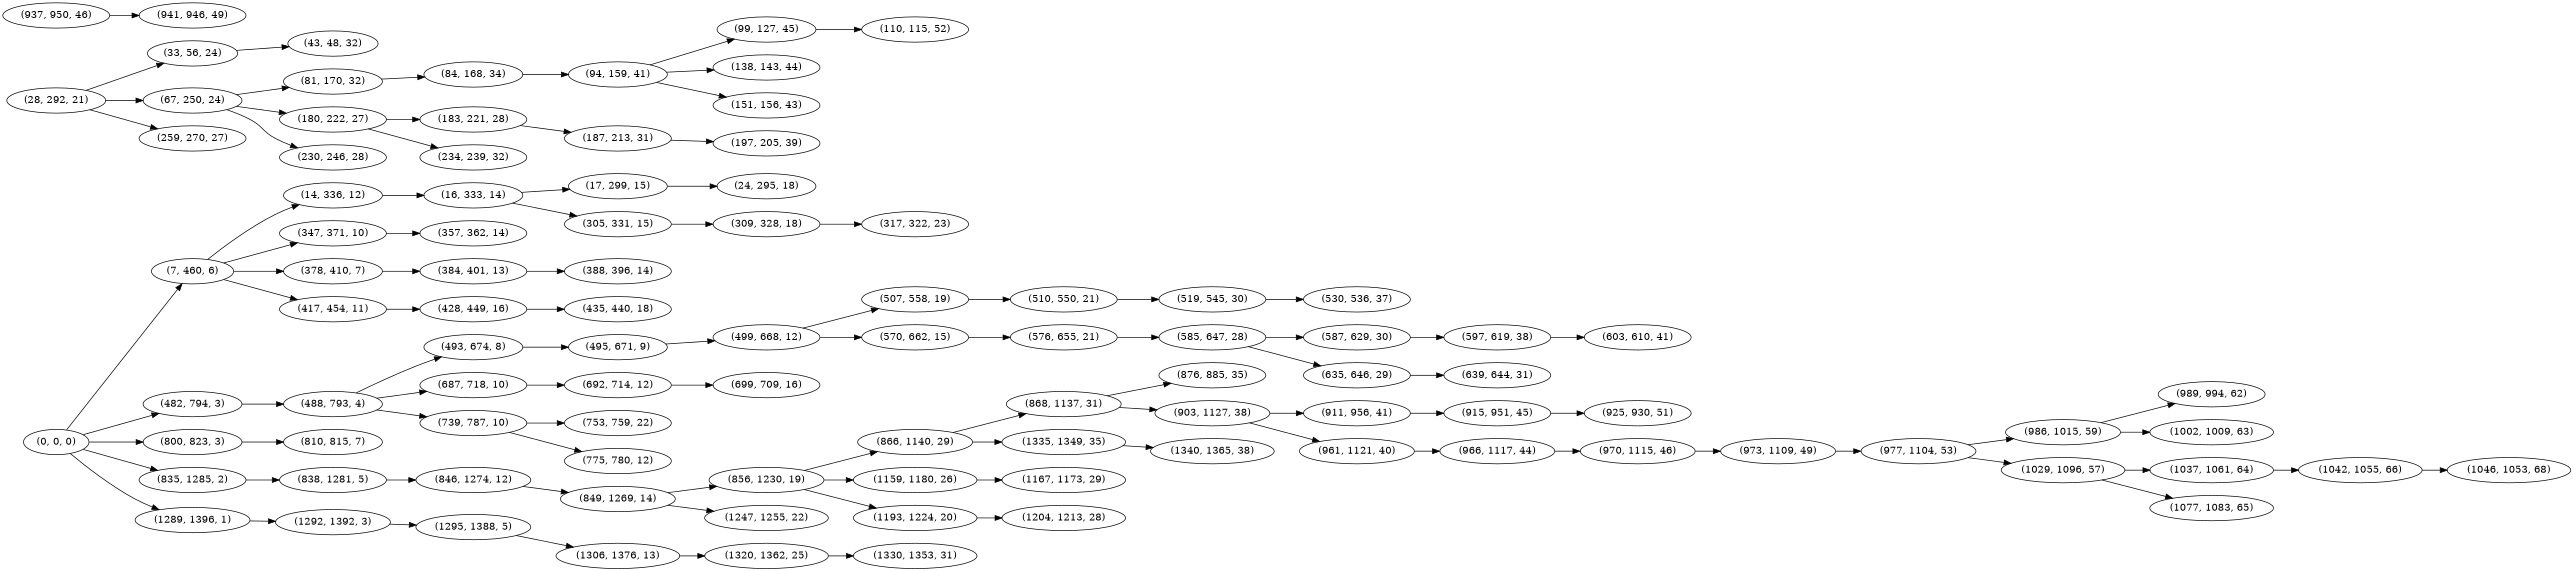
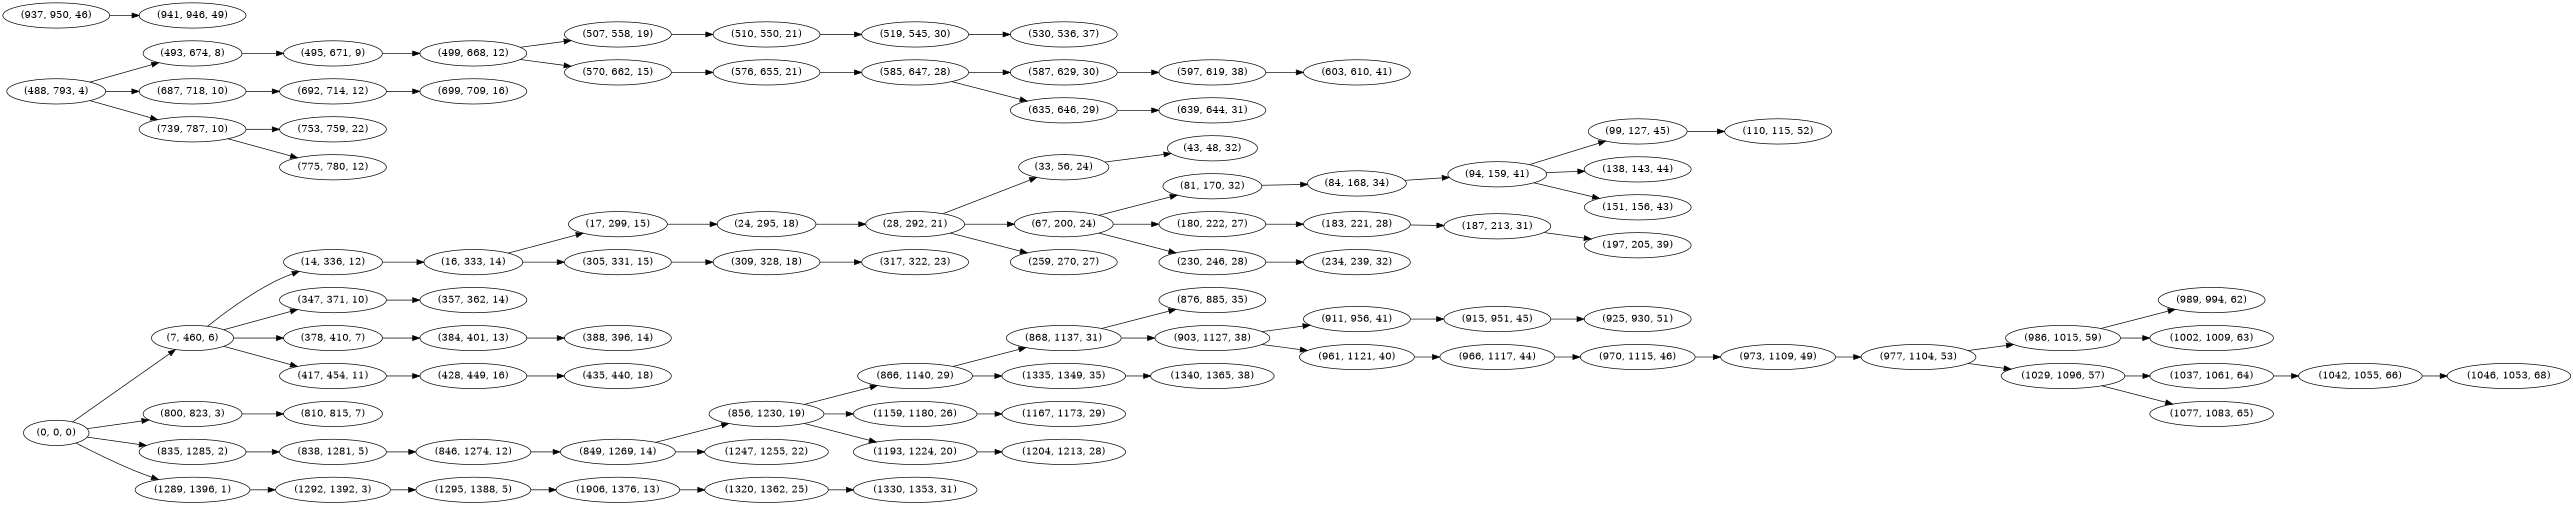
  digraph {
    rankdir=LR
    "(0, 0, 0)"
    "(7, 460, 6)"
-   "(482, 794, 3)"
    "(800, 823, 3)"
    "(835, 1285, 2)"
    "(1289, 1396, 1)"
    "(14, 336, 12)"
    "(347, 371, 10)"
    "(378, 410, 7)"
    "(417, 454, 11)"
    "(488, 793, 4)"
    "(810, 815, 7)"
    "(838, 1281, 5)"
    "(1292, 1392, 3)"
    "(16, 333, 14)"
    "(357, 362, 14)"
    "(384, 401, 13)"
    "(428, 449, 16)"
    "(17, 299, 15)"
    "(305, 331, 15)"
    "(24, 295, 18)"
    "(309, 328, 18)"
    "(28, 292, 21)"
    "(33, 56, 24)"
-   "(67, 250, 24)"
+   "(67, 250, 24)" [label="(67, 200, 24)"]
    "(259, 270, 27)"
    "(43, 48, 32)"
    "(81, 170, 32)"
    "(180, 222, 27)"
    "(230, 246, 28)"
    "(84, 168, 34)"
    "(183, 221, 28)"
    "(234, 239, 32)"
    "(94, 159, 41)"
    "(99, 127, 45)"
    "(138, 143, 44)"
    "(151, 156, 43)"
    "(110, 115, 52)"
    "(187, 213, 31)"
    "(197, 205, 39)"
    "(317, 322, 23)"
    "(388, 396, 14)"
    "(435, 440, 18)"
    "(493, 674, 8)"
    "(687, 718, 10)"
    "(739, 787, 10)"
    "(495, 671, 9)"
    n48 [label="(692, 714, 12)"]
    "(753, 759, 22)"
    "(775, 780, 12)"
    "(499, 668, 12)"
    "(507, 558, 19)"
    "(570, 662, 15)"
    n54 [label="(510, 550, 21)"]
    "(576, 655, 21)"
    "(519, 545, 30)"
    "(530, 536, 37)"
    "(585, 647, 28)"
    "(587, 629, 30)"
    "(635, 646, 29)"
    "(597, 619, 38)"
    "(639, 644, 31)"
    "(603, 610, 41)"
    "(699, 709, 16)"
    "(846, 1274, 12)"
    "(849, 1269, 14)"
    "(856, 1230, 19)"
    "(1247, 1255, 22)"
    "(866, 1140, 29)"
    "(1159, 1180, 26)"
    "(1193, 1224, 20)"
    "(868, 1137, 31)"
    "(1335, 1349, 35)"
    "(1167, 1173, 29)"
    "(1204, 1213, 28)"
    "(876, 885, 35)"
    "(903, 1127, 38)"
    "(911, 956, 41)"
    "(961, 1121, 40)"
    "(915, 951, 45)"
    "(966, 1117, 44)"
    "(925, 930, 51)"
    "(937, 950, 46)"
    "(941, 946, 49)"
    "(970, 1115, 46)"
    "(973, 1109, 49)"
    "(977, 1104, 53)"
    "(986, 1015, 59)"
    "(1029, 1096, 57)"
    "(989, 994, 62)"
    "(1002, 1009, 63)"
    "(1037, 1061, 64)"
    "(1077, 1083, 65)"
    "(1042, 1055, 66)"
    "(1046, 1053, 68)"
    "(1295, 1388, 5)"
-   "(1306, 1376, 13)"
+   "(1306, 1376, 13)" [label="(1906, 1376, 13)"]
    "(1320, 1362, 25)"
    "(1330, 1353, 31)"
    n100 [label="(1340, 1365, 38)"]
    "(0, 0, 0)" -> "(7, 460, 6)"
-   "(0, 0, 0)" -> "(482, 794, 3)"
    "(0, 0, 0)" -> "(800, 823, 3)"
    "(0, 0, 0)" -> "(835, 1285, 2)"
    "(0, 0, 0)" -> "(1289, 1396, 1)"
    "(7, 460, 6)" -> "(14, 336, 12)"
    "(7, 460, 6)" -> "(347, 371, 10)"
    "(7, 460, 6)" -> "(378, 410, 7)"
    "(7, 460, 6)" -> "(417, 454, 11)"
-   "(482, 794, 3)" -> "(488, 793, 4)"
    "(800, 823, 3)" -> "(810, 815, 7)"
    "(835, 1285, 2)" -> "(838, 1281, 5)"
    "(1289, 1396, 1)" -> "(1292, 1392, 3)"
    "(14, 336, 12)" -> "(16, 333, 14)"
    "(347, 371, 10)" -> "(357, 362, 14)"
    "(378, 410, 7)" -> "(384, 401, 13)"
    "(417, 454, 11)" -> "(428, 449, 16)"
    "(488, 793, 4)" -> "(493, 674, 8)"
    "(488, 793, 4)" -> "(687, 718, 10)"
    "(488, 793, 4)" -> "(739, 787, 10)"
    "(838, 1281, 5)" -> "(846, 1274, 12)"
    "(1292, 1392, 3)" -> "(1295, 1388, 5)"
    "(16, 333, 14)" -> "(17, 299, 15)"
    "(16, 333, 14)" -> "(305, 331, 15)"
    "(384, 401, 13)" -> "(388, 396, 14)"
    "(428, 449, 16)" -> "(435, 440, 18)"
    "(17, 299, 15)" -> "(24, 295, 18)"
    "(305, 331, 15)" -> "(309, 328, 18)"
+   "(24, 295, 18)" -> "(28, 292, 21)"
    "(309, 328, 18)" -> "(317, 322, 23)"
    "(28, 292, 21)" -> "(33, 56, 24)"
    "(28, 292, 21)" -> "(67, 250, 24)"
    "(28, 292, 21)" -> "(259, 270, 27)"
    "(33, 56, 24)" -> "(43, 48, 32)"
    "(67, 250, 24)" -> "(81, 170, 32)"
    "(67, 250, 24)" -> "(180, 222, 27)"
    "(67, 250, 24)" -> "(230, 246, 28)"
    "(81, 170, 32)" -> "(84, 168, 34)"
    "(180, 222, 27)" -> "(183, 221, 28)"
-   "(180, 222, 27)" -> "(234, 239, 32)"
+   "(230, 246, 28)" -> "(234, 239, 32)"
    "(84, 168, 34)" -> "(94, 159, 41)"
    "(183, 221, 28)" -> "(187, 213, 31)"
    "(94, 159, 41)" -> "(99, 127, 45)"
    "(94, 159, 41)" -> "(138, 143, 44)"
    "(94, 159, 41)" -> "(151, 156, 43)"
    "(99, 127, 45)" -> "(110, 115, 52)"
    "(187, 213, 31)" -> "(197, 205, 39)"
    "(493, 674, 8)" -> "(495, 671, 9)"
    "(687, 718, 10)" -> n48
    "(739, 787, 10)" -> "(753, 759, 22)"
    "(739, 787, 10)" -> "(775, 780, 12)"
    "(495, 671, 9)" -> "(499, 668, 12)"
    n48 -> "(699, 709, 16)"
    "(499, 668, 12)" -> "(507, 558, 19)"
    "(499, 668, 12)" -> "(570, 662, 15)"
    "(507, 558, 19)" -> n54
    "(570, 662, 15)" -> "(576, 655, 21)"
    n54 -> "(519, 545, 30)"
    "(576, 655, 21)" -> "(585, 647, 28)"
    "(519, 545, 30)" -> "(530, 536, 37)"
    "(585, 647, 28)" -> "(587, 629, 30)"
    "(585, 647, 28)" -> "(635, 646, 29)"
    "(587, 629, 30)" -> "(597, 619, 38)"
    "(635, 646, 29)" -> "(639, 644, 31)"
    "(597, 619, 38)" -> "(603, 610, 41)"
    "(846, 1274, 12)" -> "(849, 1269, 14)"
    "(849, 1269, 14)" -> "(856, 1230, 19)"
    "(849, 1269, 14)" -> "(1247, 1255, 22)"
    "(856, 1230, 19)" -> "(866, 1140, 29)"
    "(856, 1230, 19)" -> "(1159, 1180, 26)"
    "(856, 1230, 19)" -> "(1193, 1224, 20)"
    "(866, 1140, 29)" -> "(868, 1137, 31)"
    "(866, 1140, 29)" -> "(1335, 1349, 35)"
    "(1159, 1180, 26)" -> "(1167, 1173, 29)"
    "(1193, 1224, 20)" -> "(1204, 1213, 28)"
    "(868, 1137, 31)" -> "(876, 885, 35)"
    "(868, 1137, 31)" -> "(903, 1127, 38)"
    "(1335, 1349, 35)" -> n100
    "(903, 1127, 38)" -> "(911, 956, 41)"
    "(903, 1127, 38)" -> "(961, 1121, 40)"
    "(911, 956, 41)" -> "(915, 951, 45)"
    "(961, 1121, 40)" -> "(966, 1117, 44)"
    "(915, 951, 45)" -> "(925, 930, 51)"
    "(966, 1117, 44)" -> "(970, 1115, 46)"
    "(937, 950, 46)" -> "(941, 946, 49)"
    "(970, 1115, 46)" -> "(973, 1109, 49)"
    "(973, 1109, 49)" -> "(977, 1104, 53)"
    "(977, 1104, 53)" -> "(986, 1015, 59)"
    "(977, 1104, 53)" -> "(1029, 1096, 57)"
    "(986, 1015, 59)" -> "(989, 994, 62)"
    "(986, 1015, 59)" -> "(1002, 1009, 63)"
    "(1029, 1096, 57)" -> "(1037, 1061, 64)"
    "(1029, 1096, 57)" -> "(1077, 1083, 65)"
    "(1037, 1061, 64)" -> "(1042, 1055, 66)"
    "(1042, 1055, 66)" -> "(1046, 1053, 68)"
    "(1295, 1388, 5)" -> "(1306, 1376, 13)"
    "(1306, 1376, 13)" -> "(1320, 1362, 25)"
    "(1320, 1362, 25)" -> "(1330, 1353, 31)"
  }
